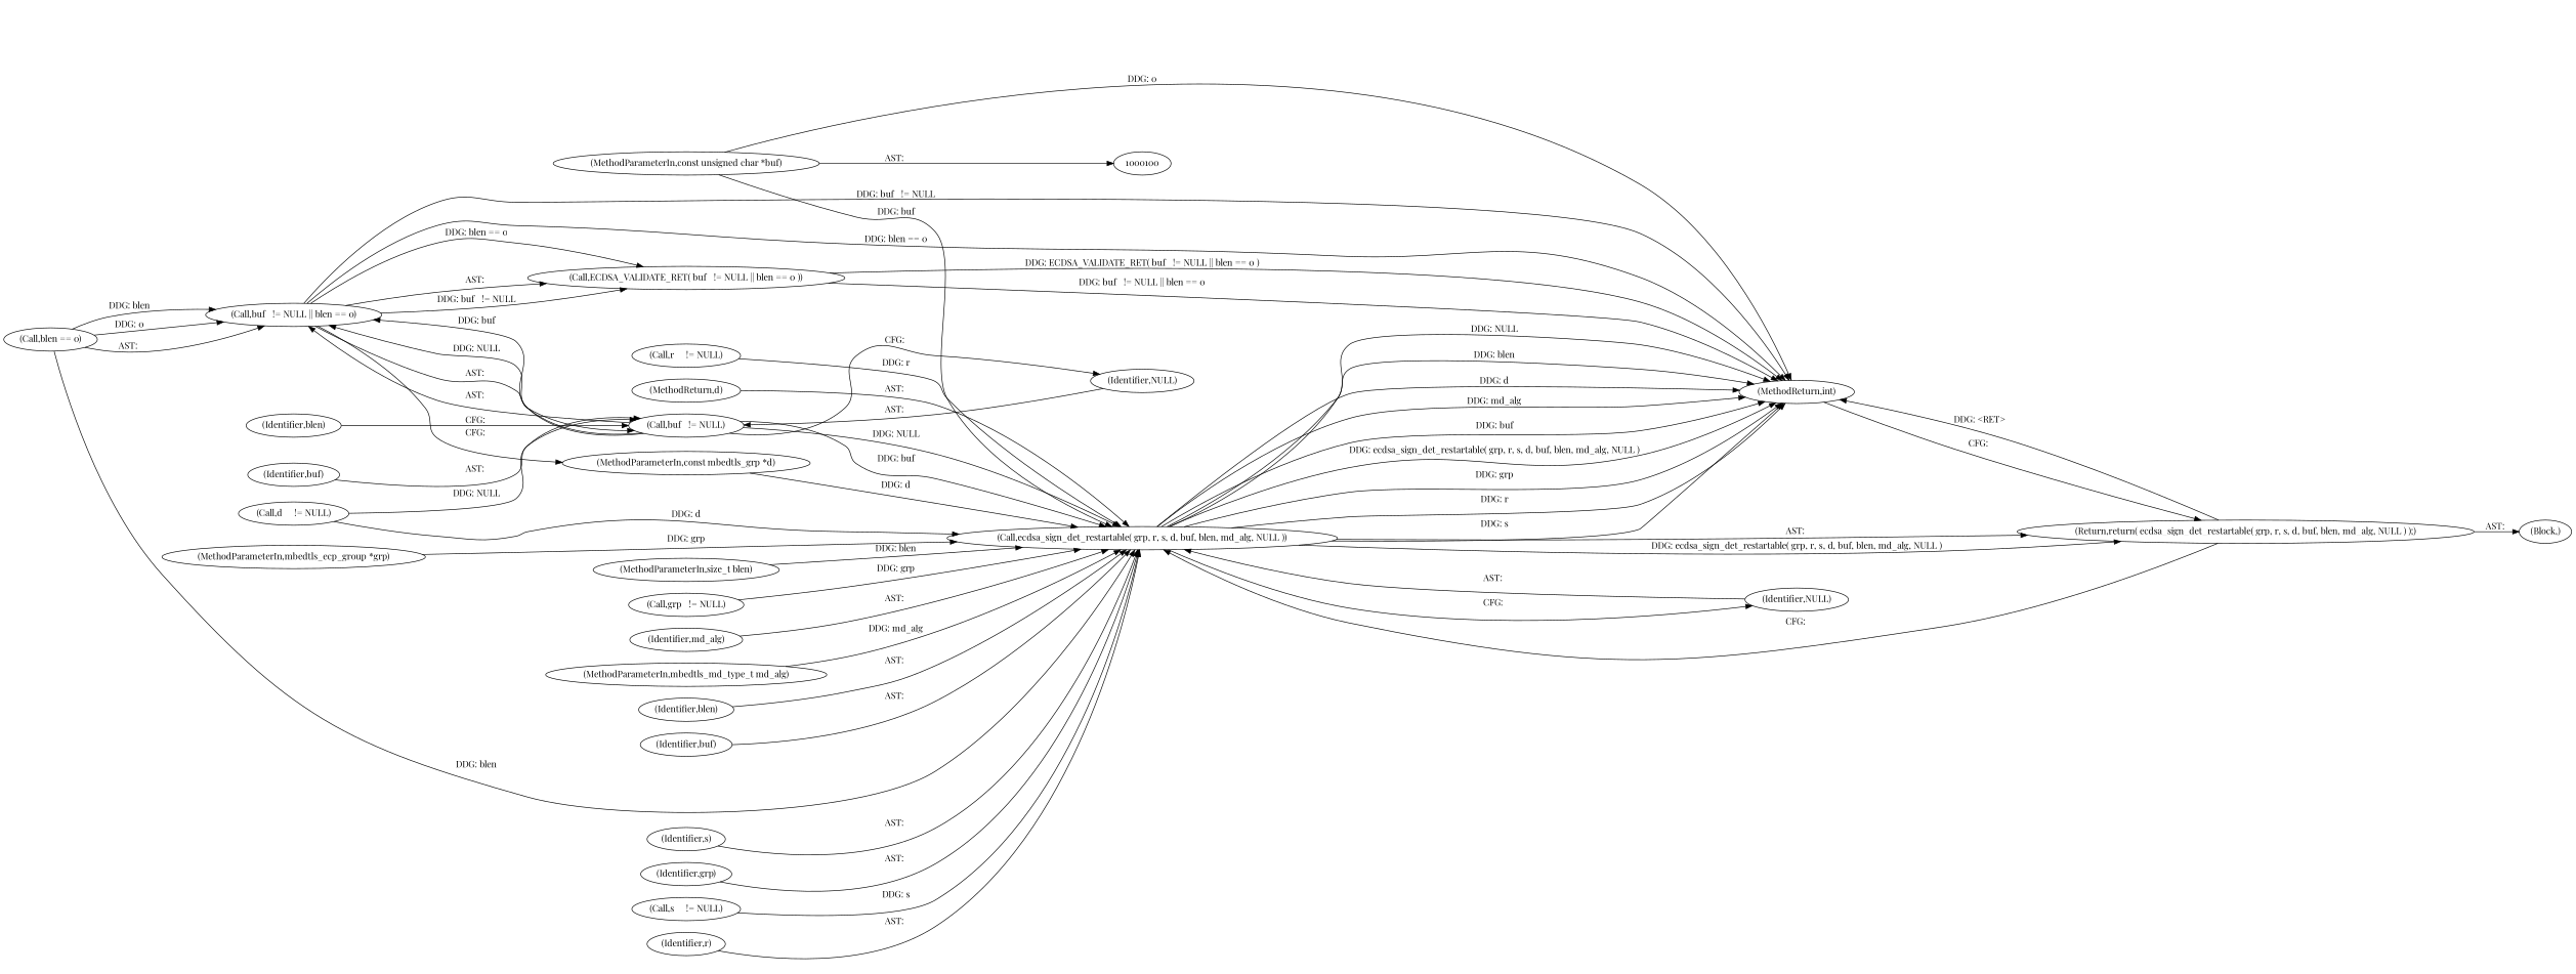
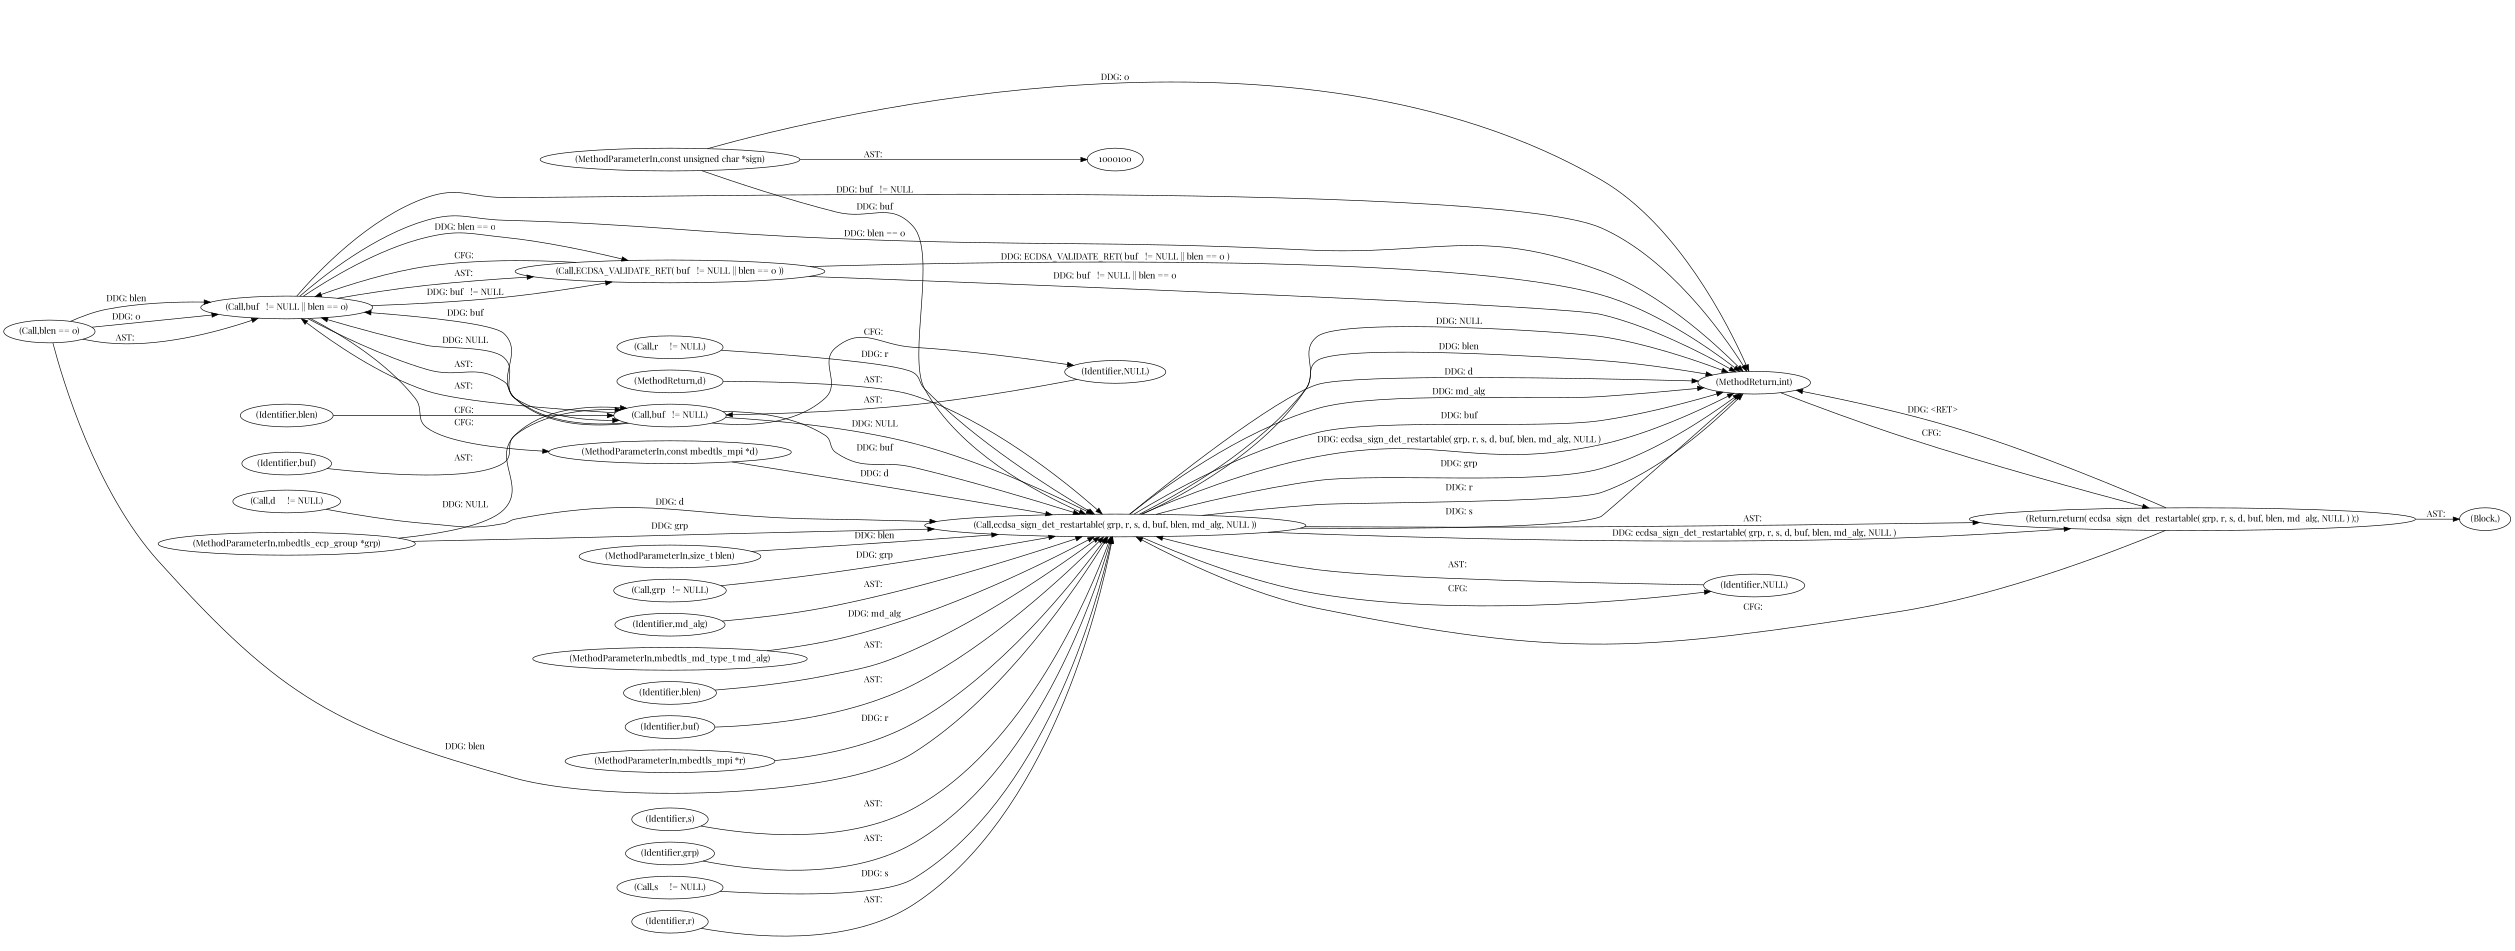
  digraph {
    fontname="Playfair Display"
    rankdir=LR
    node [fontname="Playfair Display"]
    edge [fontname="Playfair Display"]
-   n1 [label="(MethodParameterIn,const unsigned char *buf)"]
+   n1 [label="(MethodParameterIn,const unsigned char *sign)"]
    n2 [label="(Call,ecdsa_sign_det_restartable( grp, r, s, d, buf, blen, md_alg, NULL ))"]
    n3 [label="(MethodReturn,int)"]
    1000100
    n5 [label="(Call,buf   != NULL)"]
    n6 [label="(Call,buf   != NULL || blen == 0)"]
    n7 [label="(Identifier,NULL)"]
    n8 [label="(Return,return( ecdsa_sign_det_restartable( grp, r, s, d, buf, blen, md_alg, NULL ) );)"]
    n9 [label="(Identifier,NULL)"]
    n10 [label="(Call,ECDSA_VALIDATE_RET( buf   != NULL || blen == 0 ))"]
-   n11 [label="(MethodParameterIn,const mbedtls_grp *d)"]
+   n11 [label="(MethodParameterIn,const mbedtls_mpi *d)"]
    n12 [label="(Call,blen == 0)"]
    n13 [label="(Block,)"]
    n14 [label="(Identifier,blen)"]
    n15 [label="(Identifier,blen)"]
    n16 [label="(Identifier,s)"]
    n17 [label="(Call,d     != NULL)"]
    n18 [label="(Identifier,r)"]
    n19 [label="(Call,r     != NULL)"]
    n20 [label="(Call,s     != NULL)"]
    n21 [label="(MethodReturn,d)"]
    n22 [label="(Identifier,grp)"]
    n23 [label="(Identifier,buf)"]
    n24 [label="(MethodParameterIn,size_t blen)"]
    n25 [label="(MethodParameterIn,mbedtls_ecp_group *grp)"]
    n26 [label="(Call,grp   != NULL)"]
    n27 [label="(Identifier,md_alg)"]
    n28 [label="(MethodParameterIn,mbedtls_md_type_t md_alg)"]
    n29 [label="(Identifier,buf)"]
+   n30 [label="(MethodParameterIn,mbedtls_mpi *r)"]
    n1 -> n2 [label="DDG: buf"]
    n1 -> n3 [label="DDG: 0"]
    n1 -> 1000100 [label="AST: "]
    n2 -> n3 [label="DDG: NULL"]
    n2 -> n3 [label="DDG: blen"]
    n2 -> n3 [label="DDG: d"]
    n2 -> n3 [label="DDG: md_alg"]
    n2 -> n3 [label="DDG: buf"]
    n2 -> n3 [label="DDG: ecdsa_sign_det_restartable( grp, r, s, d, buf, blen, md_alg, NULL )"]
    n2 -> n3 [label="DDG: grp"]
    n2 -> n3 [label="DDG: r"]
    n2 -> n3 [label="DDG: s"]
    n2 -> n8 [label="AST: "]
    n2 -> n8 [label="DDG: ecdsa_sign_det_restartable( grp, r, s, d, buf, blen, md_alg, NULL )"]
    n2 -> n9 [label="CFG: "]
    n3 -> n8 [label="CFG: "]
    n5 -> n2 [label="DDG: buf"]
    n5 -> n2 [label="DDG: NULL"]
    n5 -> n6 [label="AST: "]
    n5 -> n6 [label="DDG: buf"]
    n5 -> n6 [label="DDG: NULL"]
    n5 -> n7 [label="CFG: "]
    n6 -> n3 [label="DDG: buf   != NULL"]
    n6 -> n3 [label="DDG: blen == 0"]
    n6 -> n5 [label="AST: "]
    n6 -> n10 [label="AST: "]
    n6 -> n10 [label="DDG: buf   != NULL"]
    n6 -> n10 [label="DDG: blen == 0"]
    n6 -> n11 [label="CFG: "]
    n7 -> n5 [label="AST: "]
    n8 -> n2 [label="CFG: "]
    n8 -> n3 [label="DDG: <RET>"]
    n8 -> n13 [label="AST: "]
    n9 -> n2 [label="AST: "]
    n10 -> n3 [label="DDG: ECDSA_VALIDATE_RET( buf   != NULL || blen == 0 )"]
    n10 -> n3 [label="DDG: buf   != NULL || blen == 0"]
+   n10 -> n6 [label="CFG: "]
    n11 -> n2 [label="DDG: d"]
    n12 -> n2 [label="DDG: blen"]
    n12 -> n6 [label="AST: "]
    n12 -> n6 [label="DDG: blen"]
    n12 -> n6 [label="DDG: 0"]
    n14 -> n5 [label="CFG: "]
    n15 -> n2 [label="AST: "]
    n16 -> n2 [label="AST: "]
    n17 -> n2 [label="DDG: d"]
-   n17 -> n5 [label="DDG: NULL"]
+   n25 -> n5 [label="DDG: NULL"]
    n18 -> n2 [label="AST: "]
    n19 -> n2 [label="DDG: r"]
    n20 -> n2 [label="DDG: s"]
    n21 -> n2 [label="AST: "]
    n22 -> n2 [label="AST: "]
    n23 -> n5 [label="AST: "]
    n24 -> n2 [label="DDG: blen"]
    n25 -> n2 [label="DDG: grp"]
    n26 -> n2 [label="DDG: grp"]
    n27 -> n2 [label="AST: "]
    n28 -> n2 [label="DDG: md_alg"]
    n29 -> n2 [label="AST: "]
+   n30 -> n2 [label="DDG: r"]
  }
